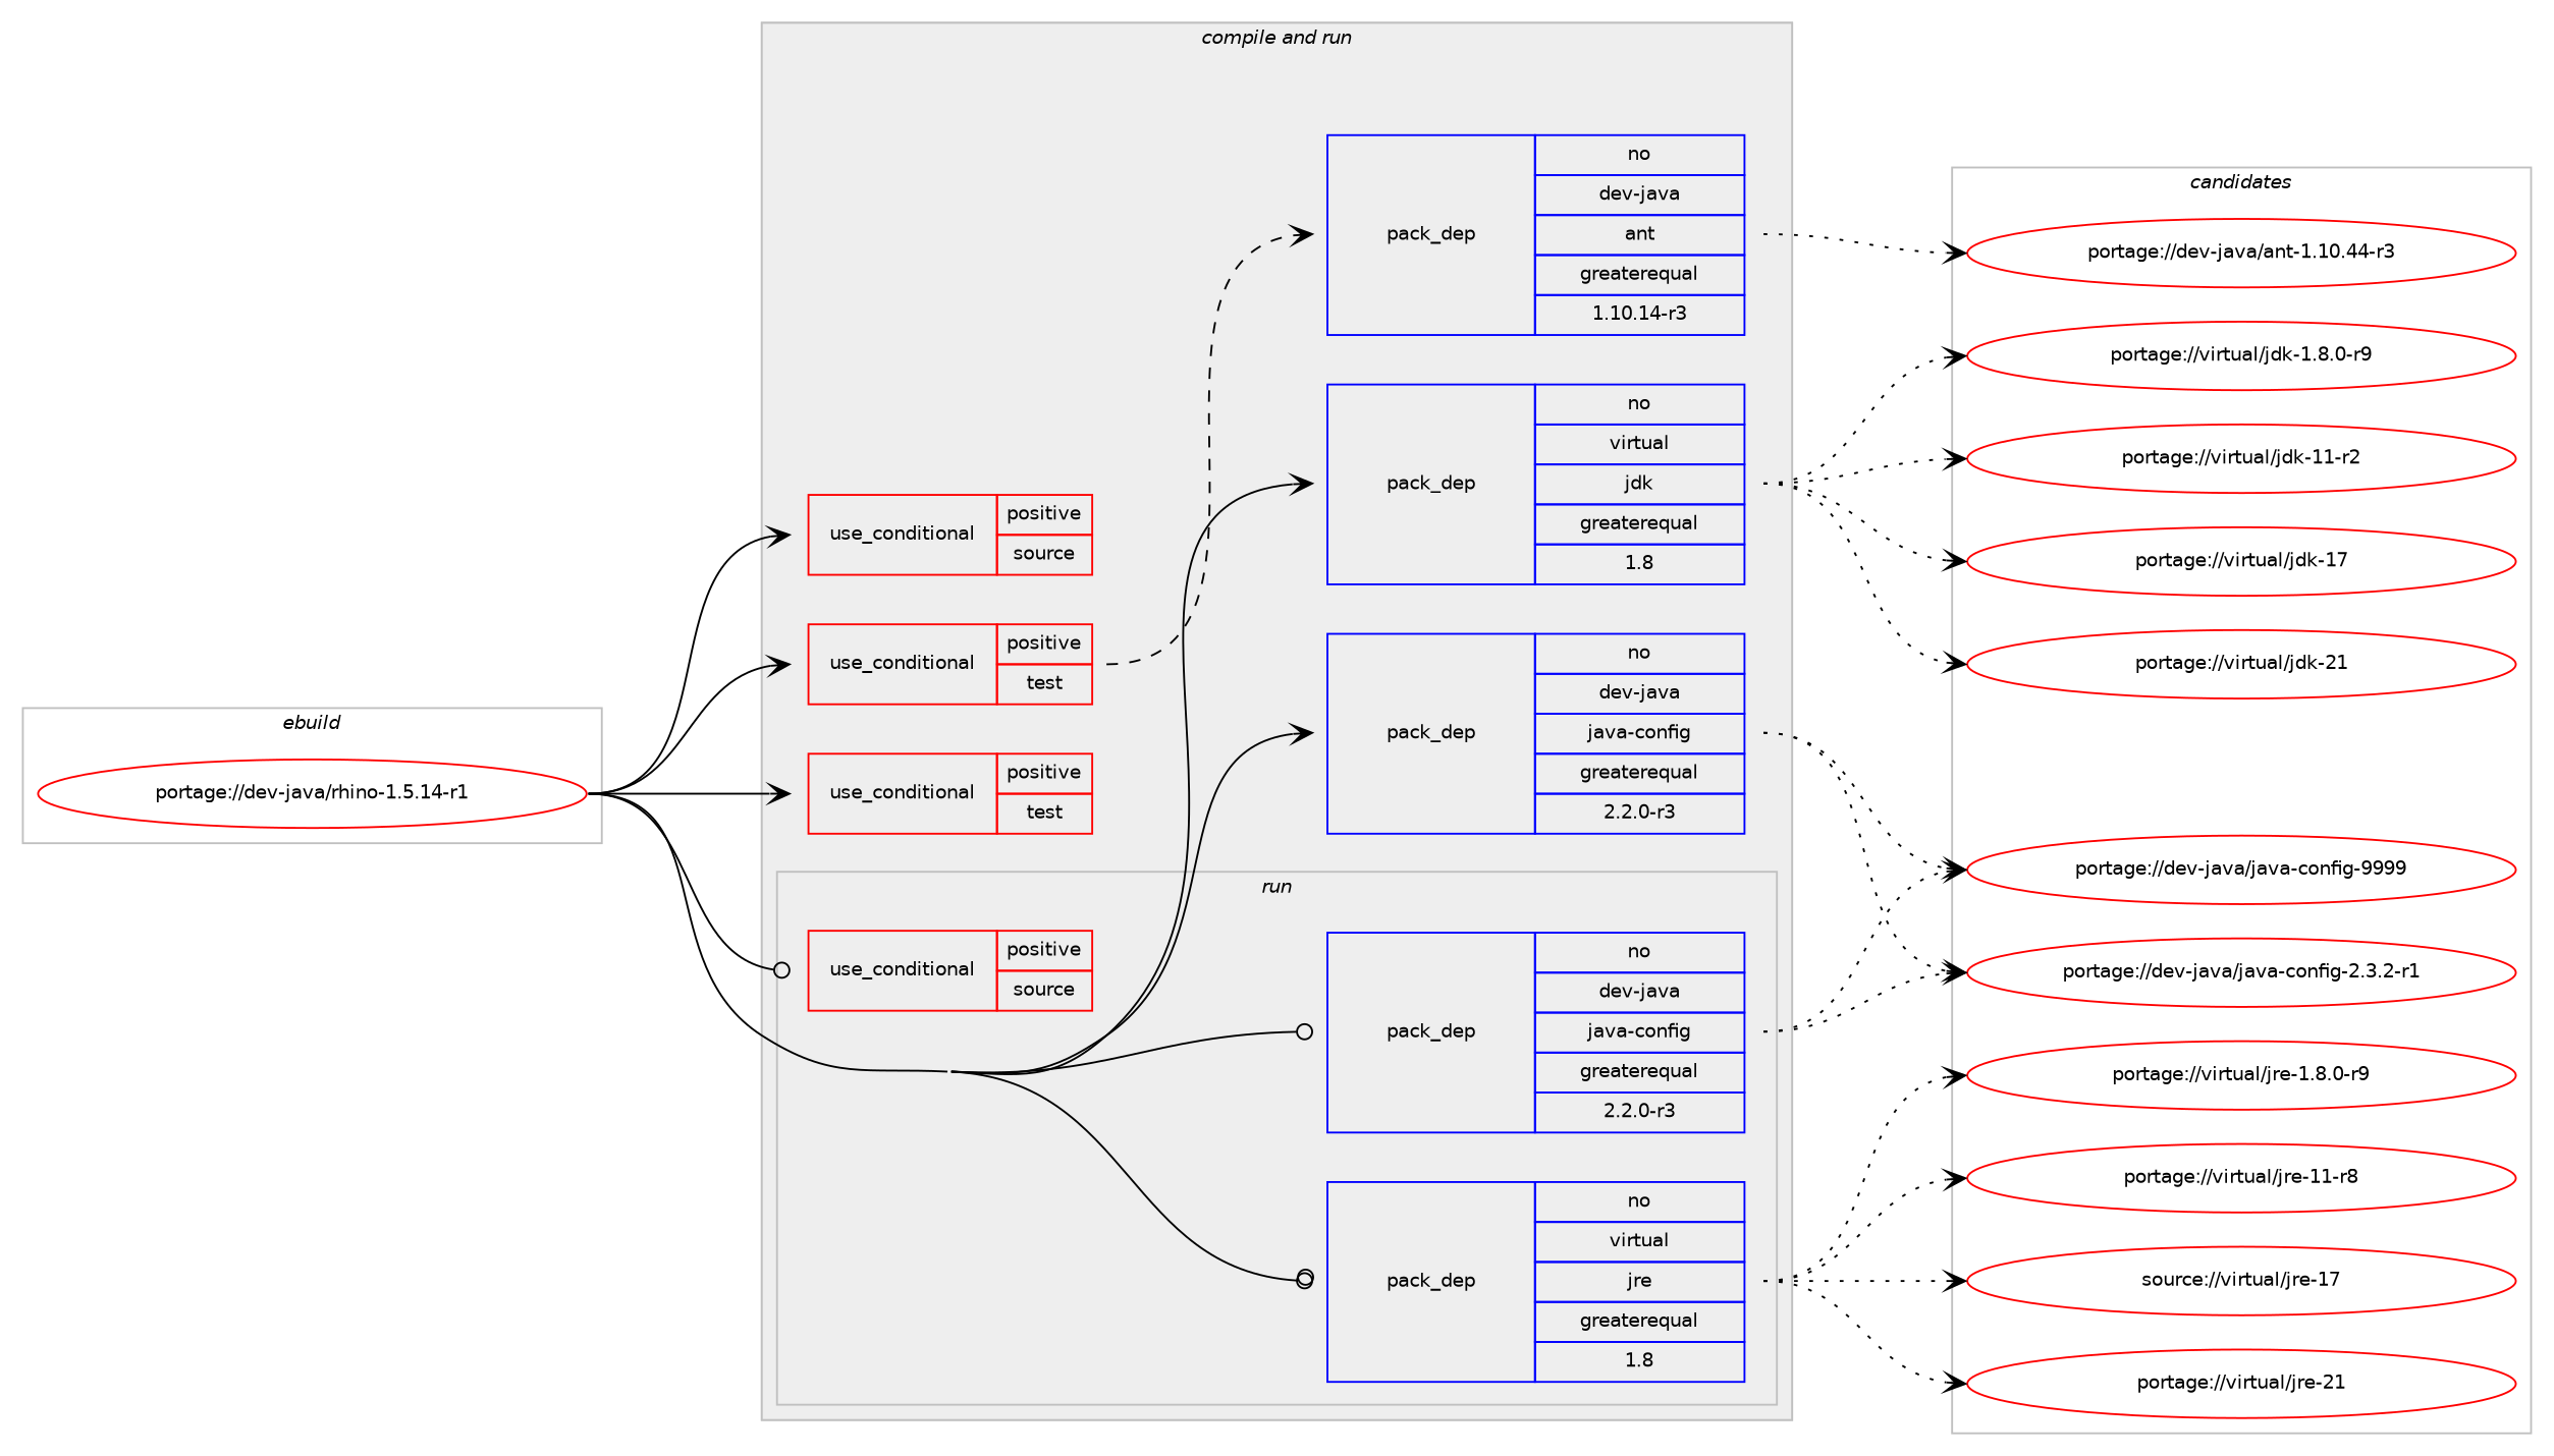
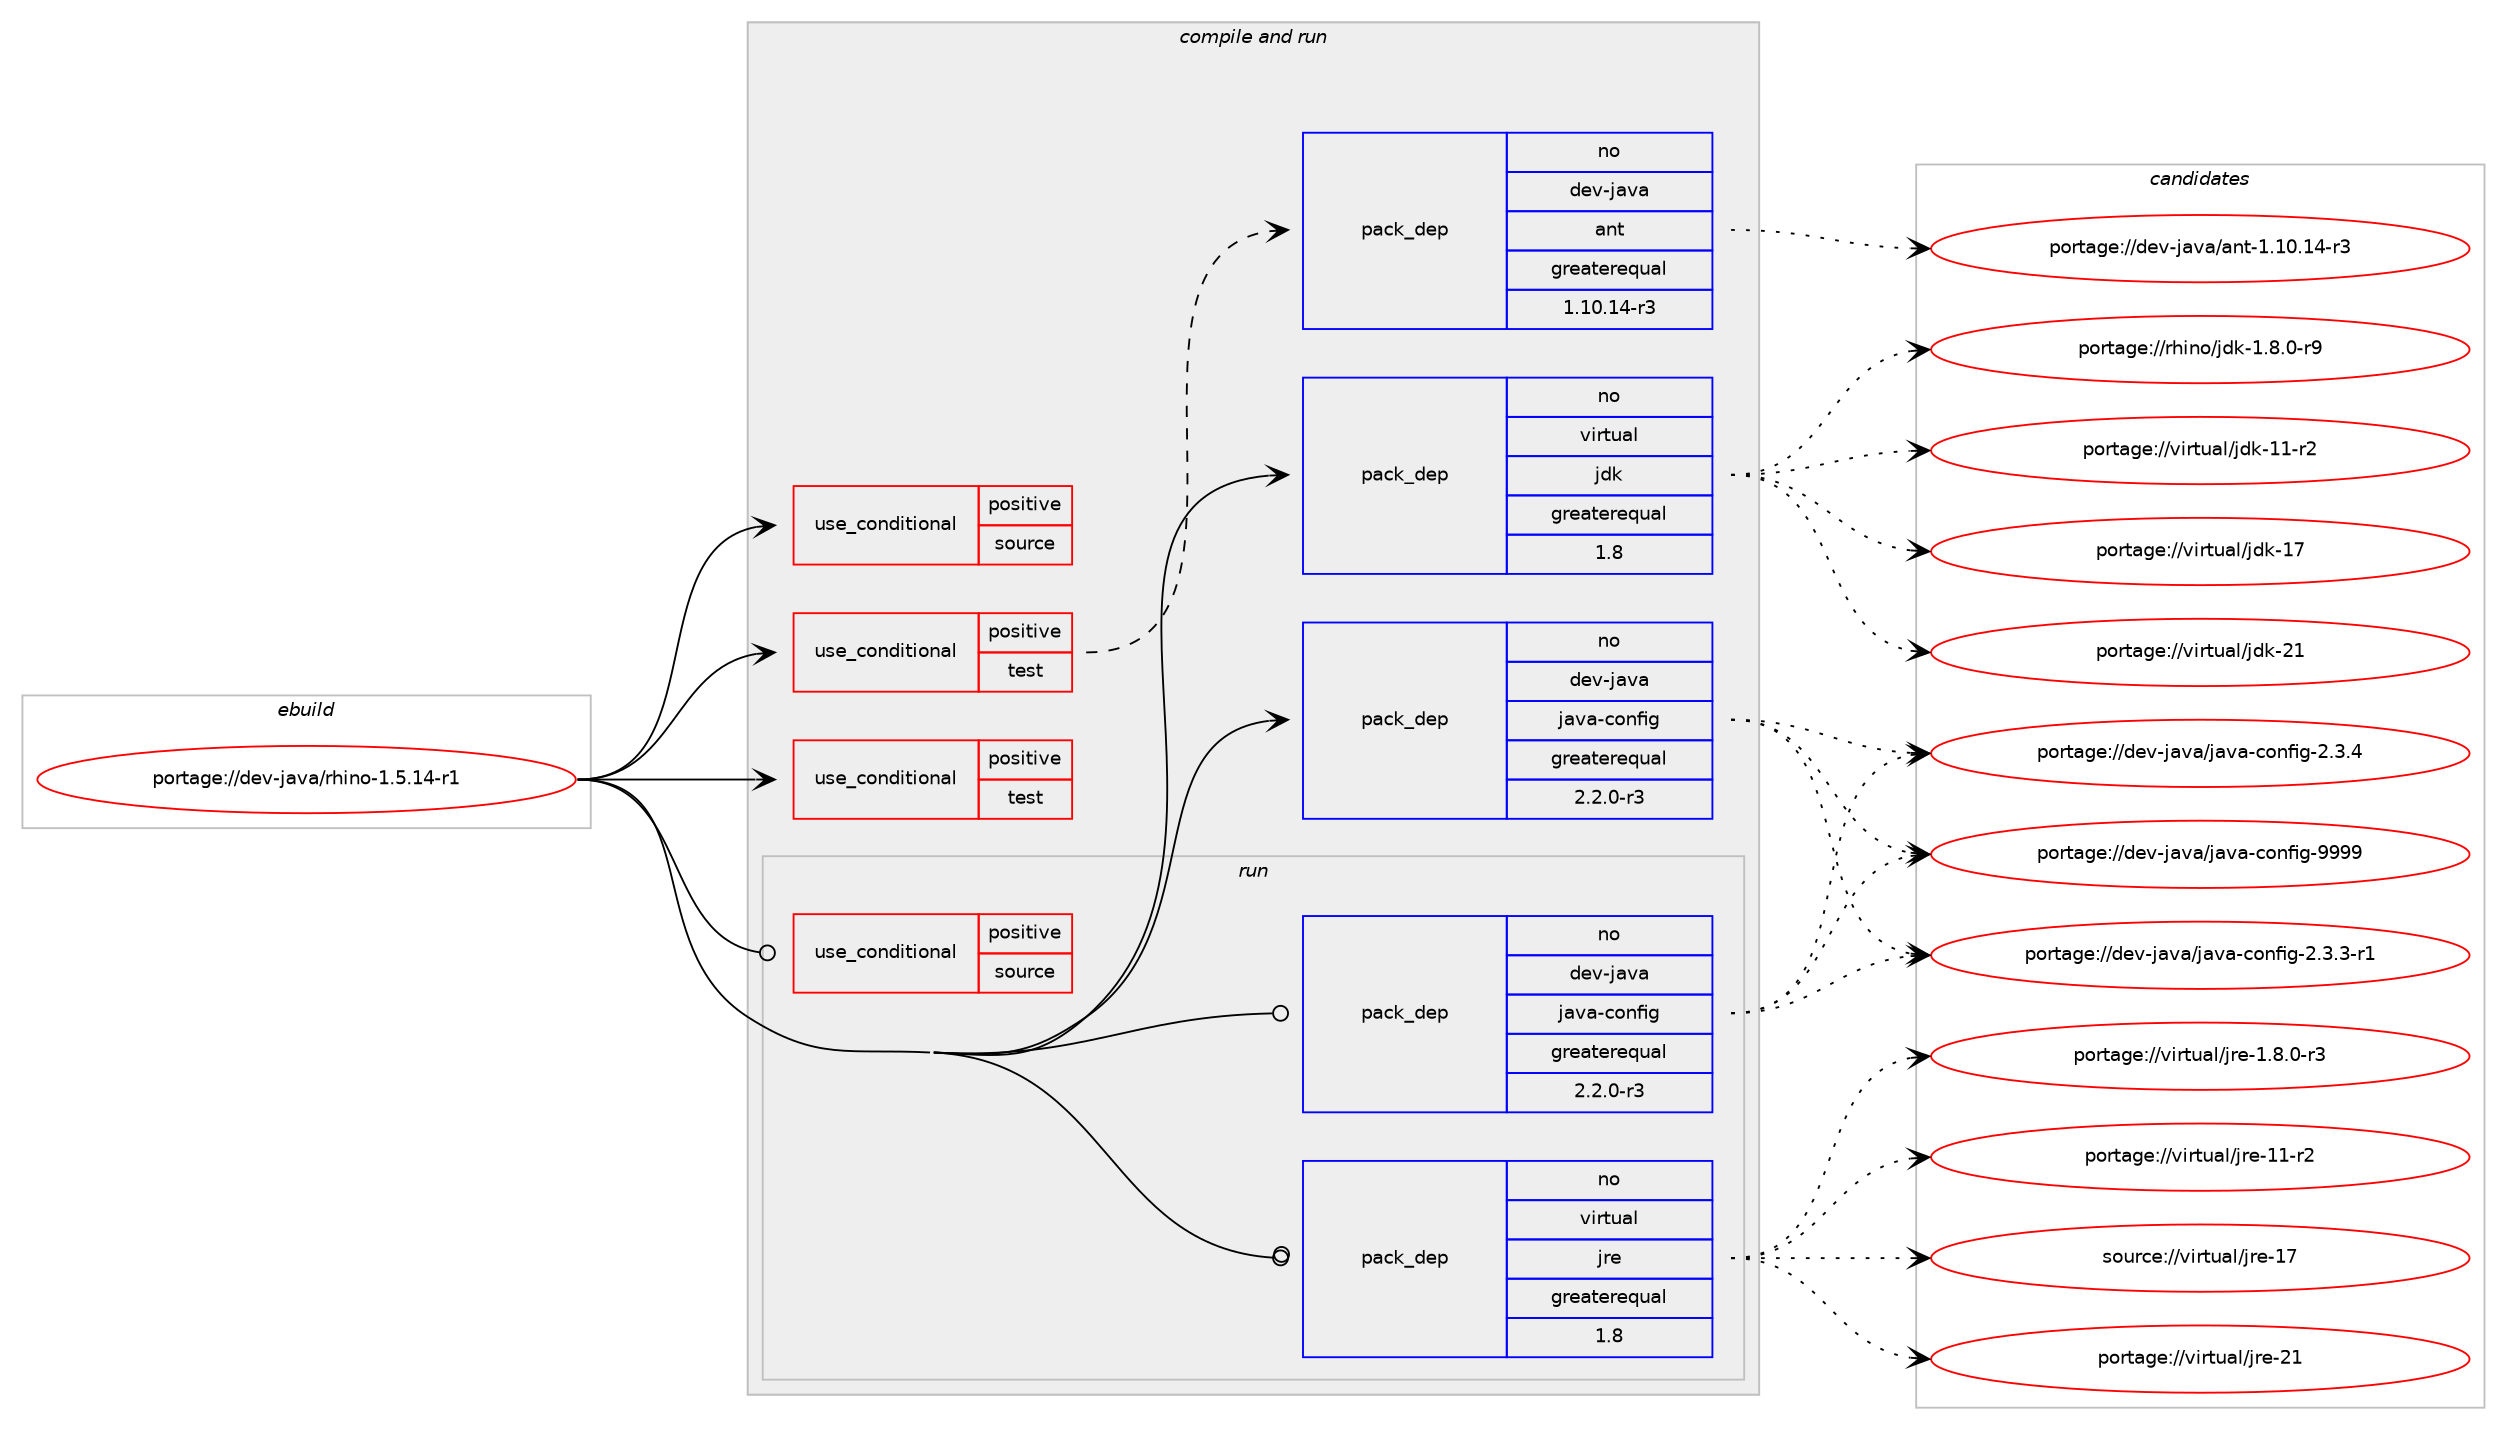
  digraph {
    compound=true
    concentrate=true
    fontname=Helvetica
    fontsize=10
    newrank=true
    rankdir=LR
    ranksep=1.5
    node [color=red fontname=Helvetica fontsize=10]
    edge [arrowhead=vee headport=w style=dotted tailport=e weight=100]
    n1 [label="portage://dev-java/rhino-1.5.14-r1" width=4]
    n2 [label=<<TABLE BORDER="0" CELLBORDER="1" CELLSPACING="0" CELLPADDING="4"><TR><TD ROWSPAN="3" CELLPADDING="10">use_conditional</TD></TR><TR><TD>positive</TD></TR><TR><TD>source</TD></TR></TABLE>> shape=none]
    n3 [color=blue label=<<TABLE BORDER="0" CELLBORDER="1" CELLSPACING="0" CELLPADDING="4" WIDTH="220"><TR><TD ROWSPAN="6" CELLPADDING="30">pack_dep</TD></TR><TR><TD WIDTH="110">no</TD></TR><TR><TD>dev-java</TD></TR><TR><TD>ant</TD></TR><TR><TD>greaterequal</TD></TR><TR><TD>1.10.14-r3</TD></TR></TABLE>> shape=none]
    n4 [label=<<TABLE BORDER="0" CELLBORDER="1" CELLSPACING="0" CELLPADDING="4"><TR><TD ROWSPAN="3" CELLPADDING="10">use_conditional</TD></TR><TR><TD>positive</TD></TR><TR><TD>test</TD></TR></TABLE>> shape=none]
    n5 [label=<<TABLE BORDER="0" CELLBORDER="1" CELLSPACING="0" CELLPADDING="4"><TR><TD ROWSPAN="3" CELLPADDING="10">use_conditional</TD></TR><TR><TD>positive</TD></TR><TR><TD>test</TD></TR></TABLE>> shape=none]
    n6 [color=blue label=<<TABLE BORDER="0" CELLBORDER="1" CELLSPACING="0" CELLPADDING="4" WIDTH="220"><TR><TD ROWSPAN="6" CELLPADDING="30">pack_dep</TD></TR><TR><TD WIDTH="110">no</TD></TR><TR><TD>dev-java</TD></TR><TR><TD>java-config</TD></TR><TR><TD>greaterequal</TD></TR><TR><TD>2.2.0-r3</TD></TR></TABLE>> shape=none]
    n7 [color=blue label=<<TABLE BORDER="0" CELLBORDER="1" CELLSPACING="0" CELLPADDING="4" WIDTH="220"><TR><TD ROWSPAN="6" CELLPADDING="30">pack_dep</TD></TR><TR><TD WIDTH="110">no</TD></TR><TR><TD>virtual</TD></TR><TR><TD>jdk</TD></TR><TR><TD>greaterequal</TD></TR><TR><TD>1.8</TD></TR></TABLE>> shape=none]
    n8 [label=<<TABLE BORDER="0" CELLBORDER="1" CELLSPACING="0" CELLPADDING="4"><TR><TD ROWSPAN="3" CELLPADDING="10">use_conditional</TD></TR><TR><TD>positive</TD></TR><TR><TD>source</TD></TR></TABLE>> shape=none]
    n9 [color=blue label=<<TABLE BORDER="0" CELLBORDER="1" CELLSPACING="0" CELLPADDING="4" WIDTH="220"><TR><TD ROWSPAN="6" CELLPADDING="30">pack_dep</TD></TR><TR><TD WIDTH="110">no</TD></TR><TR><TD>dev-java</TD></TR><TR><TD>java-config</TD></TR><TR><TD>greaterequal</TD></TR><TR><TD>2.2.0-r3</TD></TR></TABLE>> shape=none]
    n10 [color=blue label=<<TABLE BORDER="0" CELLBORDER="1" CELLSPACING="0" CELLPADDING="4" WIDTH="220"><TR><TD ROWSPAN="6" CELLPADDING="30">pack_dep</TD></TR><TR><TD WIDTH="110">no</TD></TR><TR><TD>virtual</TD></TR><TR><TD>jre</TD></TR><TR><TD>greaterequal</TD></TR><TR><TD>1.8</TD></TR></TABLE>> shape=none]
-   n11 [label="portage://dev-java/ant-1.10.44-r3" width=4]
-   n12 [label="portage://dev-java/java-config-2.3.2-r1" width=4]
+   n11 [label="portage://dev-java/ant-1.10.14-r3" width=4]
+   n12 [label="portage://dev-java/java-config-2.3.3-r1" width=4]
+   n13 [label="portage://dev-java/java-config-2.3.4" width=4]
    n14 [label="portage://dev-java/java-config-9999" width=4]
-   n15 [label="portage://virtual/jdk-1.8.0-r9" width=4]
+   n15 [label="portage://rhino/jdk-1.8.0-r9" width=4]
    n16 [label="portage://virtual/jdk-11-r2" width=4]
    n17 [label="portage://virtual/jdk-17" width=4]
    n18 [label="portage://virtual/jdk-21" width=4]
-   n19 [label="portage://virtual/jre-1.8.0-r9" width=4]
-   n20 [label="portage://virtual/jre-11-r8" width=4]
+   n19 [label="portage://virtual/jre-1.8.0-r3" width=4]
+   n20 [label="portage://virtual/jre-11-r2" width=4]
    n21 [label="source://virtual/jre-17" width=4]
    n22 [label="portage://virtual/jre-21" width=4]
    subgraph cluster_1 {
      color=gray
      label=<<i>ebuild</i>>
      rank=same
      n1
    }
    subgraph cluster_2 {
      color=gray
      label=<<i>dependencies</i>>
      subgraph cluster_3 {
        color=gray
        fillcolor="#eeeeee"
        label=<<i>compile</i>>
        style=filled
        subgraph sub_4 {
          color=gray
          fillcolor="#eeeeee"
          label=<<i>compile</i>>
          style=filled
          n2
        }
        subgraph sub_5 {
          color=gray
          fillcolor="#eeeeee"
          label=<<i>compile</i>>
          style=filled
          n4
          subgraph sub_6 {
            color=gray
            fillcolor="#eeeeee"
            label=<<i>compile</i>>
            style=filled
            n3
          }
        }
        subgraph sub_7 {
          color=gray
          fillcolor="#eeeeee"
          label=<<i>compile</i>>
          style=filled
          n5
        }
        subgraph sub_8 {
          color=gray
          fillcolor="#eeeeee"
          label=<<i>compile</i>>
          style=filled
          n6
        }
        subgraph sub_9 {
          color=gray
          fillcolor="#eeeeee"
          label=<<i>compile</i>>
          style=filled
          n7
        }
      }
      subgraph cluster_10 {
        color=gray
        fillcolor="#eeeeee"
        label=<<i>compile and run</i>>
        style=filled
      }
      subgraph cluster_11 {
        color=gray
        fillcolor="#eeeeee"
        label=<<i>run</i>>
        style=filled
        subgraph sub_12 {
          color=gray
          fillcolor="#eeeeee"
          label=<<i>run</i>>
          style=filled
          n8
        }
        subgraph sub_13 {
          color=gray
          fillcolor="#eeeeee"
          label=<<i>run</i>>
          style=filled
          n9
        }
        subgraph sub_14 {
          color=gray
          fillcolor="#eeeeee"
          label=<<i>run</i>>
          style=filled
          n10
        }
      }
    }
    subgraph cluster_15 {
      color=gray
      label=<<i>candidates</i>>
      rank=same
      subgraph sub_16 {
        color=black
        label=<<i>candidates</i>>
        nodesep=1
        rank=same
        n11
      }
      subgraph sub_17 {
        color=black
        label=<<i>candidates</i>>
        nodesep=1
        rank=same
        n12
+       n13
        n14
      }
      subgraph sub_18 {
        color=black
        label=<<i>candidates</i>>
        nodesep=1
        rank=same
        n15
        n16
        n17
        n18
      }
      subgraph sub_19 {
        color=black
        label=<<i>candidates</i>>
        nodesep=1
        rank=same
        n12
+       n13
        n14
      }
      subgraph sub_20 {
        color=black
        label=<<i>candidates</i>>
        nodesep=1
        rank=same
        n19
        n20
        n21
        n22
      }
    }
    n1 -> n2 [style=solid weight=20]
    n1 -> n4 [style=solid weight=20]
    n1 -> n5 [style=solid weight=20]
    n1 -> n6 [style=solid weight=20]
    n1 -> n7 [style=solid weight=20]
    n1 -> n8 [arrowhead=odot style=solid weight=20]
    n1 -> n9 [arrowhead=odot style=solid weight=20]
    n1 -> n10 [arrowhead=odot style=solid weight=20]
    n3 -> n11
    n4 -> n3 [style=dashed weight=20]
    n6 -> n12
+   n6 -> n13
    n6 -> n14
    n7 -> n15
    n7 -> n16
    n7 -> n17
    n7 -> n18
    n9 -> n12
+   n9 -> n13
    n9 -> n14
    n10 -> n19
    n10 -> n20
    n10 -> n21
    n10 -> n22
  }
